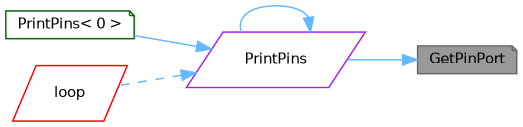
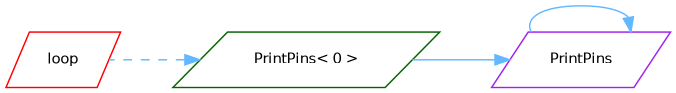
  digraph {
    rankdir=RL
    node [fillcolor=white fontname=Helvetica fontsize=10 shape=note style=filled]
    edge [color=steelblue1 dir=back fontname=Helvetica fontsize=10 labelfontname=Helvetica labelfontsize=10 style=solid]
-   n1 [color=gray40 fillcolor=grey60 fontcolor=black height=0.2 label=GetPinPort width=0.4]
    n2 [color=purple height=0.2 label=PrintPins shape=parallelogram width=0.4]
-   n3 [color=darkgreen height=0.2 label="PrintPins\< 0 \>" width=0.4]
+   n3 [color=darkgreen height=0.2 label="PrintPins\< 0 \>" shape=parallelogram width=0.4]
    n4 [color=red height=0.2 label=loop shape=parallelogram width=0.4]
-   n1 -> n2
    n2 -> n2
    n2 -> n3
-   n2 -> n4 [style=dashed]
+   n3 -> n4 [style=dashed]
  }
